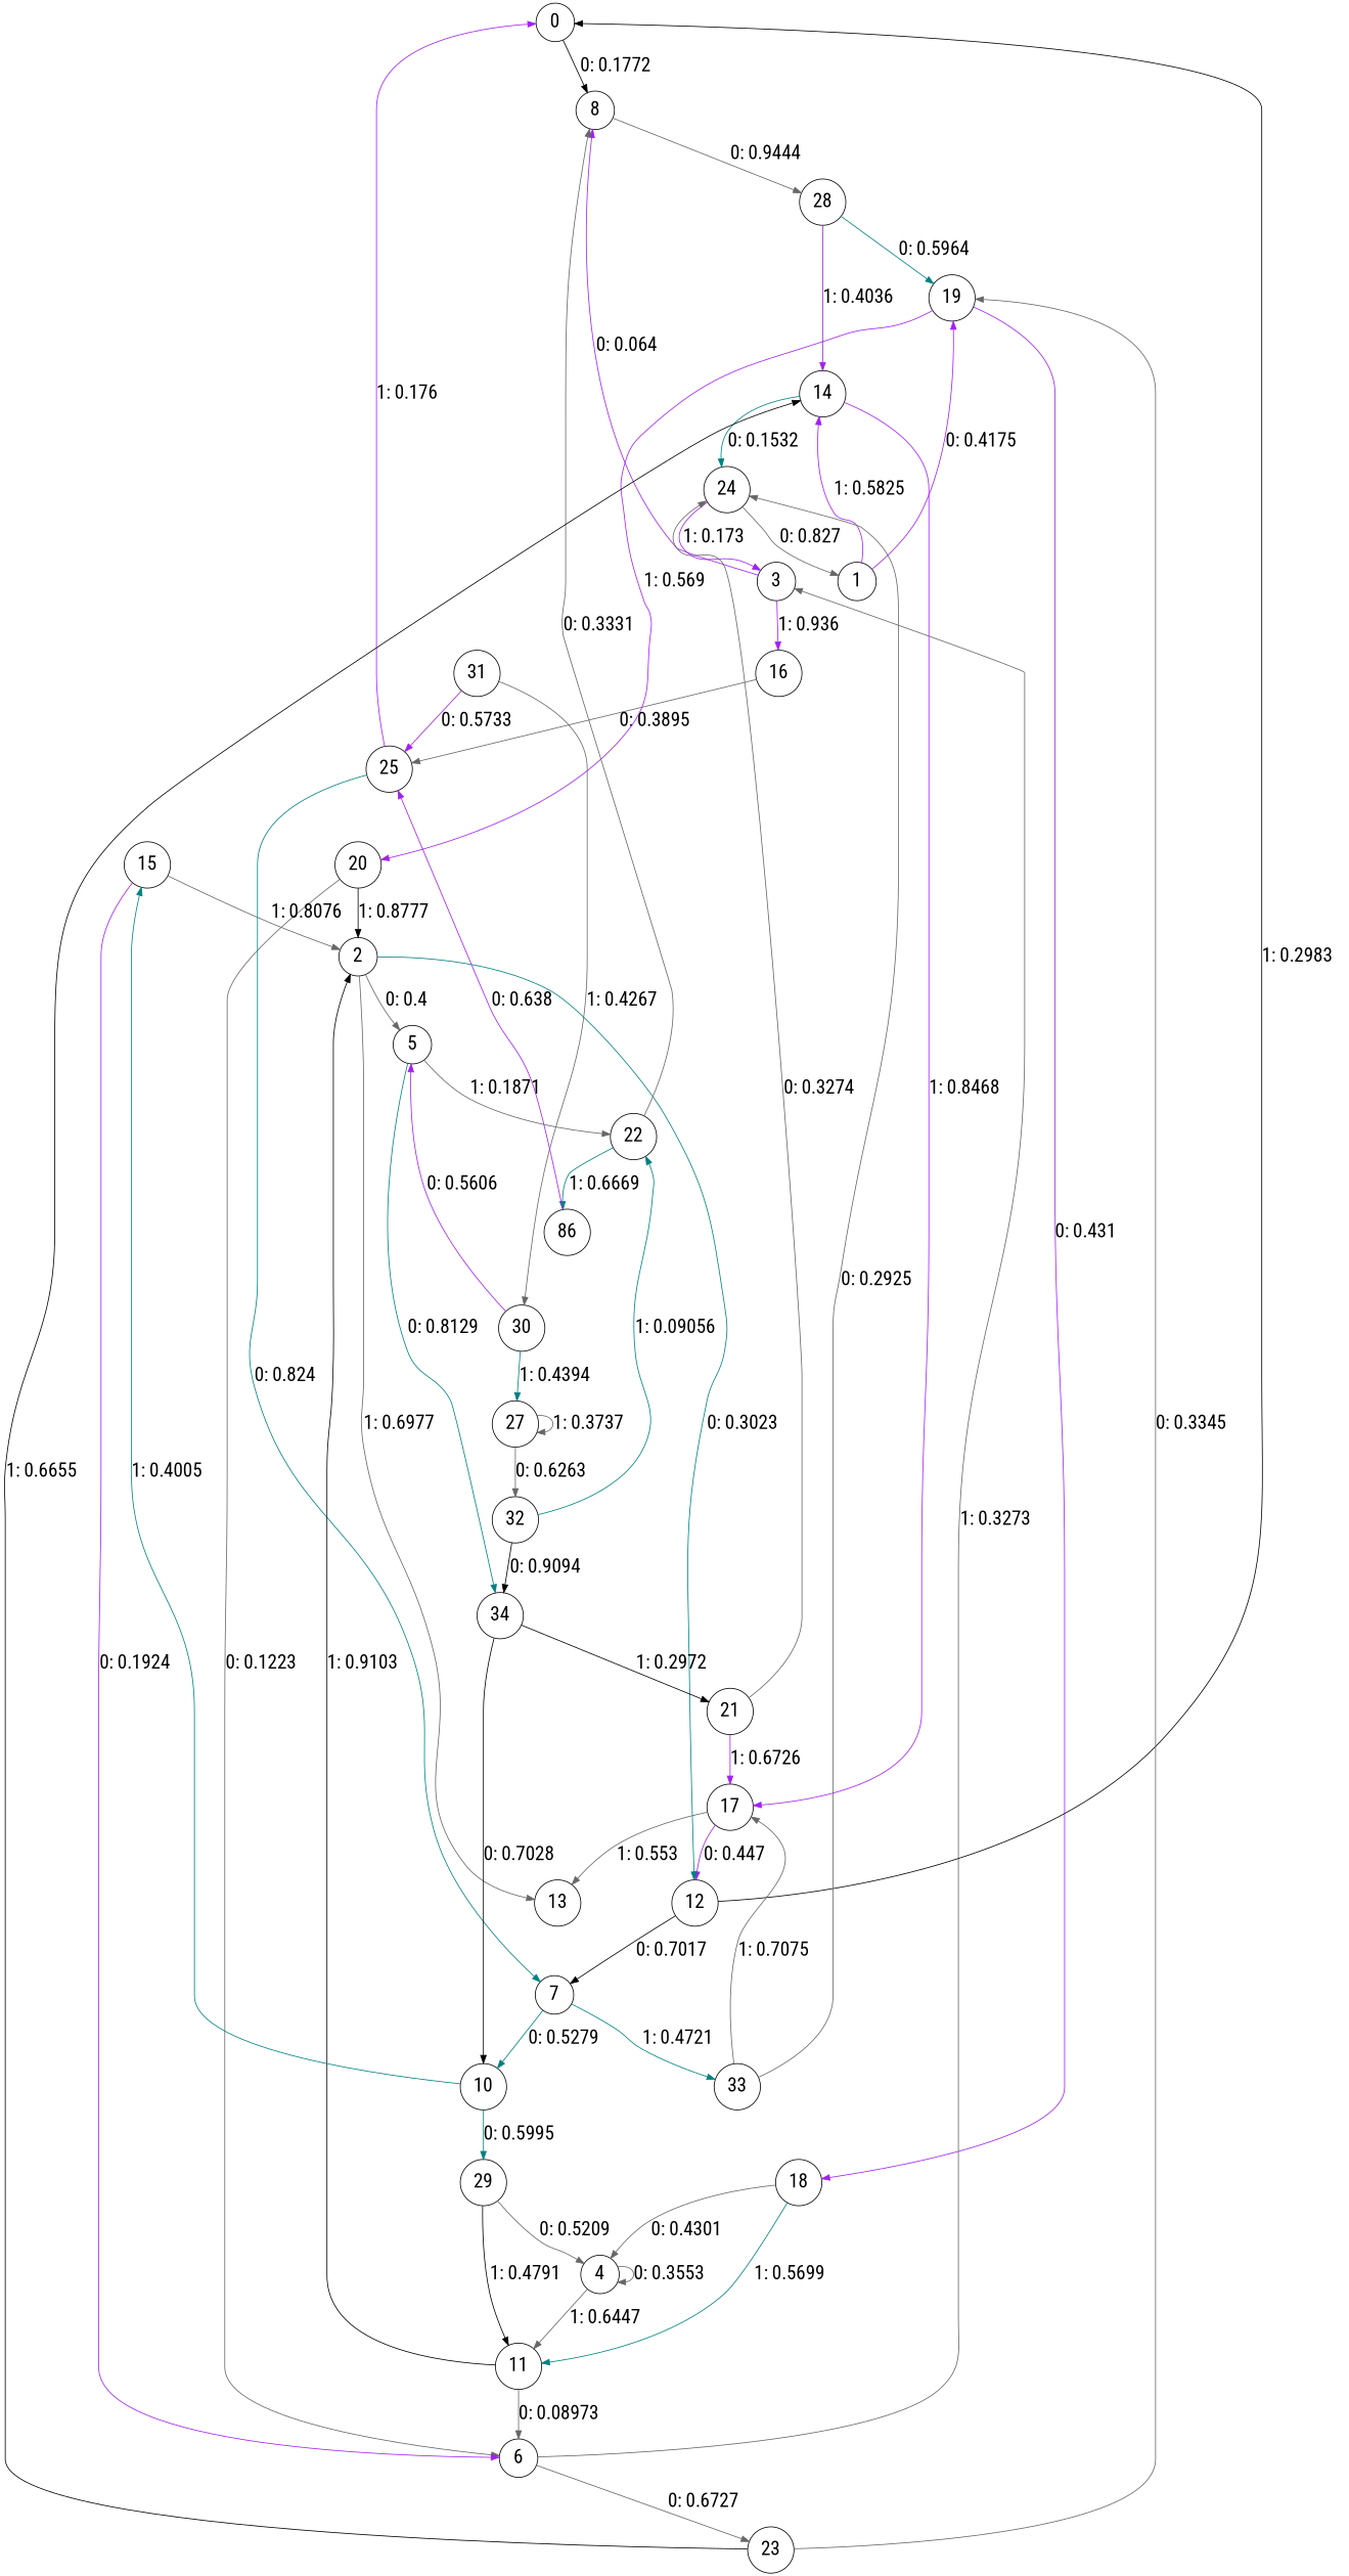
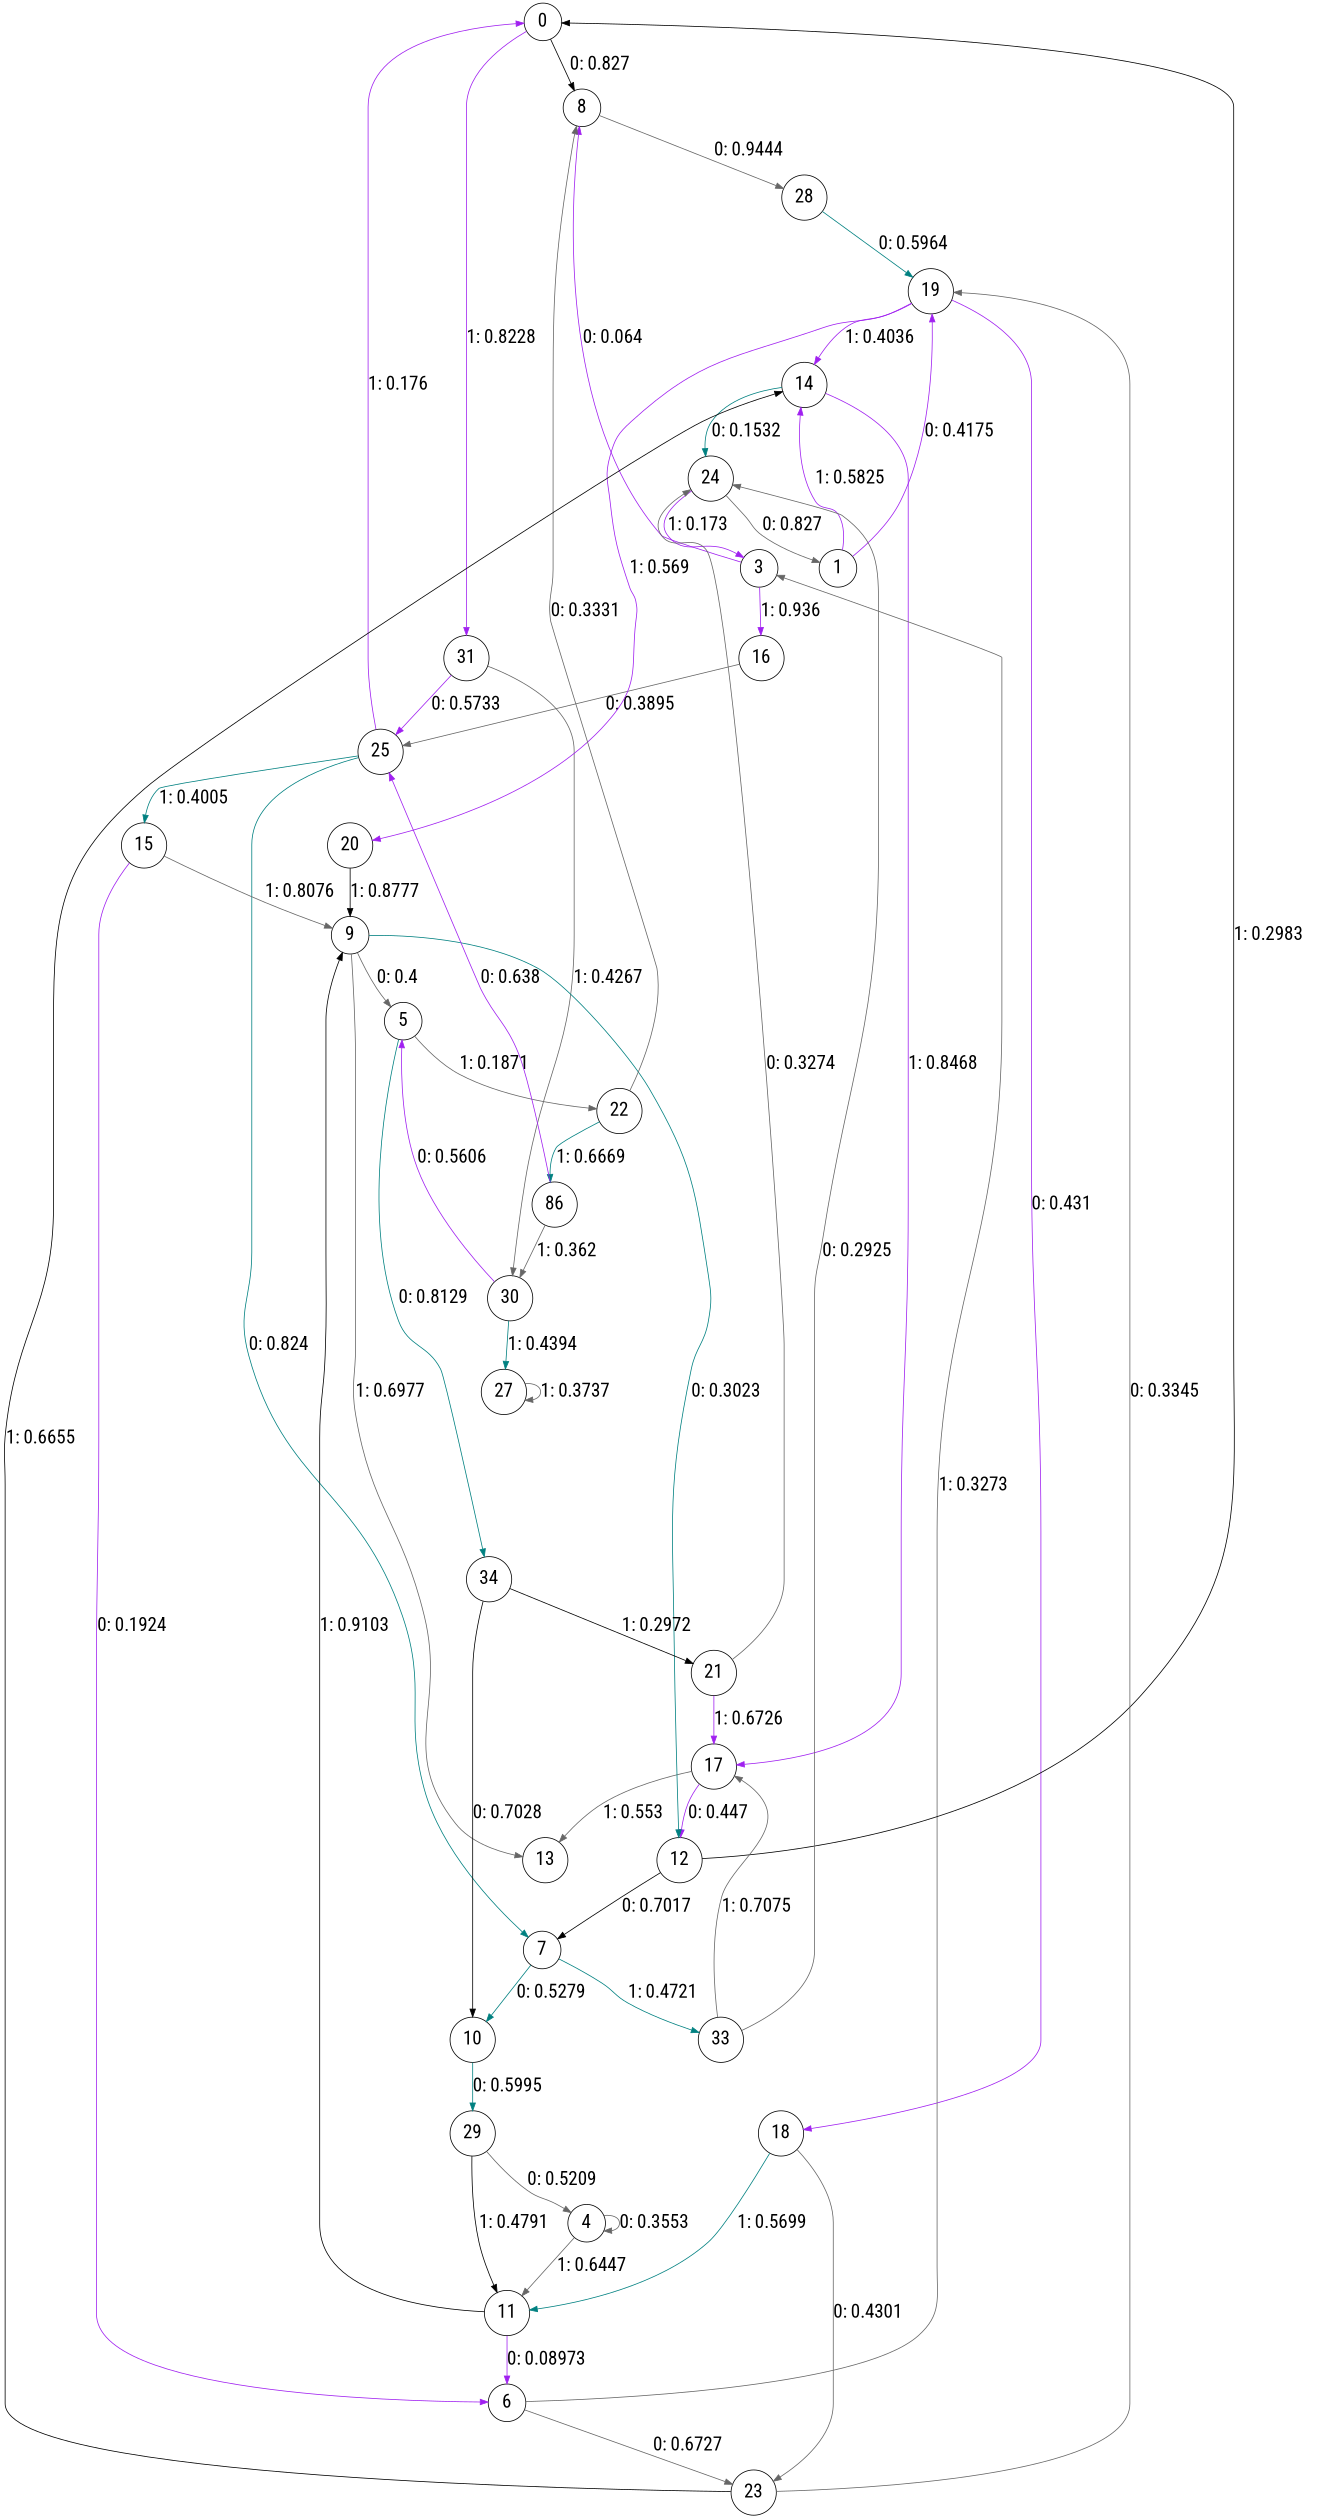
  digraph {
    fontname="Roboto Condensed"
    node [fontname="Roboto Condensed" fontsize=24 shape=circle]
    edge [color=gray40 fontname="Roboto Condensed" fontsize=24]
    0
    8
    31
    28
    25
    30
    3
    16
    19
    14
    7
    27
    5
    1
    18
    20
    24
    17
    4
    11
    6
-   9 [label=2]
+   9
    12
    13
-   32
    34
    22
    10
    21
    n30 [label=86]
    23
    29
    15
    33
-   0 -> 8 [color=black label="0: 0.1772   "]
+   0 -> 8 [color=black label="0: 0.827    "]
+   0 -> 31 [color=purple label="1: 0.8228   "]
    8 -> 28 [label="0: 0.9444   "]
    31 -> 25 [color=purple label="0: 0.5733   "]
    31 -> 30 [label="1: 0.4267   "]
    28 -> 19 [color=teal label="0: 0.5964   "]
-   28 -> 14 [color=purple label="1: 0.4036   "]
+   19 -> 14 [color=purple label="1: 0.4036   "]
    25 -> 0 [color=purple label="1: 0.176    "]
    25 -> 7 [color=teal label="0: 0.824    "]
    30 -> 27 [color=teal label="1: 0.4394   "]
    30 -> 5 [color=purple label="0: 0.5606   "]
    3 -> 8 [color=purple label="0: 0.064    "]
    3 -> 16 [color=purple label="1: 0.936    "]
    16 -> 25 [label="0: 0.3895   "]
    19 -> 18 [color=purple label="0: 0.431    "]
    19 -> 20 [color=purple label="1: 0.569    "]
    14 -> 24 [color=teal label="0: 0.1532   "]
    14 -> 17 [color=purple label="1: 0.8468   "]
    7 -> 10 [color=teal label="0: 0.5279   "]
    7 -> 33 [color=teal label="1: 0.4721   "]
    27 -> 27 [label="1: 0.3737   "]
-   27 -> 32 [label="0: 0.6263   "]
    5 -> 34 [color=teal label="0: 0.8129   "]
    5 -> 22 [label="1: 0.1871   "]
    1 -> 19 [color=purple label="0: 0.4175   "]
    1 -> 14 [color=purple label="1: 0.5825   "]
-   18 -> 4 [label="0: 0.4301   "]
+   18 -> 23 [label="0: 0.4301   "]
    18 -> 11 [color=teal label="1: 0.5699   "]
-   20 -> 6 [label="0: 0.1223   "]
    20 -> 9 [color=black label="1: 0.8777   "]
    24 -> 3 [color=purple label="1: 0.173    "]
    24 -> 1 [label="0: 0.827    "]
    17 -> 12 [color=purple label="0: 0.447    "]
    17 -> 13 [label="1: 0.553    "]
    4 -> 4 [label="0: 0.3553   "]
    4 -> 11 [label="1: 0.6447   "]
-   11 -> 6 [label="0: 0.08973  "]
+   11 -> 6 [color=purple label="0: 0.08973  "]
    11 -> 9 [color=black label="1: 0.9103   "]
    6 -> 3 [label="1: 0.3273   "]
    6 -> 23 [label="0: 0.6727   "]
    9 -> 5 [label="0: 0.4      "]
    9 -> 12 [color=teal label="0: 0.3023   "]
    9 -> 13 [label="1: 0.6977   "]
    12 -> 0 [color=black label="1: 0.2983   "]
    12 -> 7 [color=black label="0: 0.7017   "]
-   32 -> 34 [color=black label="0: 0.9094   "]
-   32 -> 22 [color=teal label="1: 0.09056  "]
    34 -> 10 [color=black label="0: 0.7028   "]
    34 -> 21 [color=black label="1: 0.2972   "]
    22 -> 8 [label="0: 0.3331   "]
    22 -> n30 [color=teal label="1: 0.6669   "]
    10 -> 29 [color=teal label="0: 0.5995   "]
-   10 -> 15 [color=teal label="1: 0.4005   "]
+   25 -> 15 [color=teal label="1: 0.4005   "]
    21 -> 24 [label="0: 0.3274   "]
    21 -> 17 [color=purple label="1: 0.6726   "]
    n30 -> 25 [color=purple label="0: 0.638    "]
+   n30 -> 30 [label="1: 0.362    "]
    23 -> 19 [label="0: 0.3345   "]
    23 -> 14 [color=black label="1: 0.6655   "]
    29 -> 4 [label="0: 0.5209   "]
    29 -> 11 [color=black label="1: 0.4791   "]
    15 -> 6 [color=purple label="0: 0.1924   "]
    15 -> 9 [label="1: 0.8076   "]
    33 -> 24 [label="0: 0.2925   "]
    33 -> 17 [label="1: 0.7075   "]
  }
